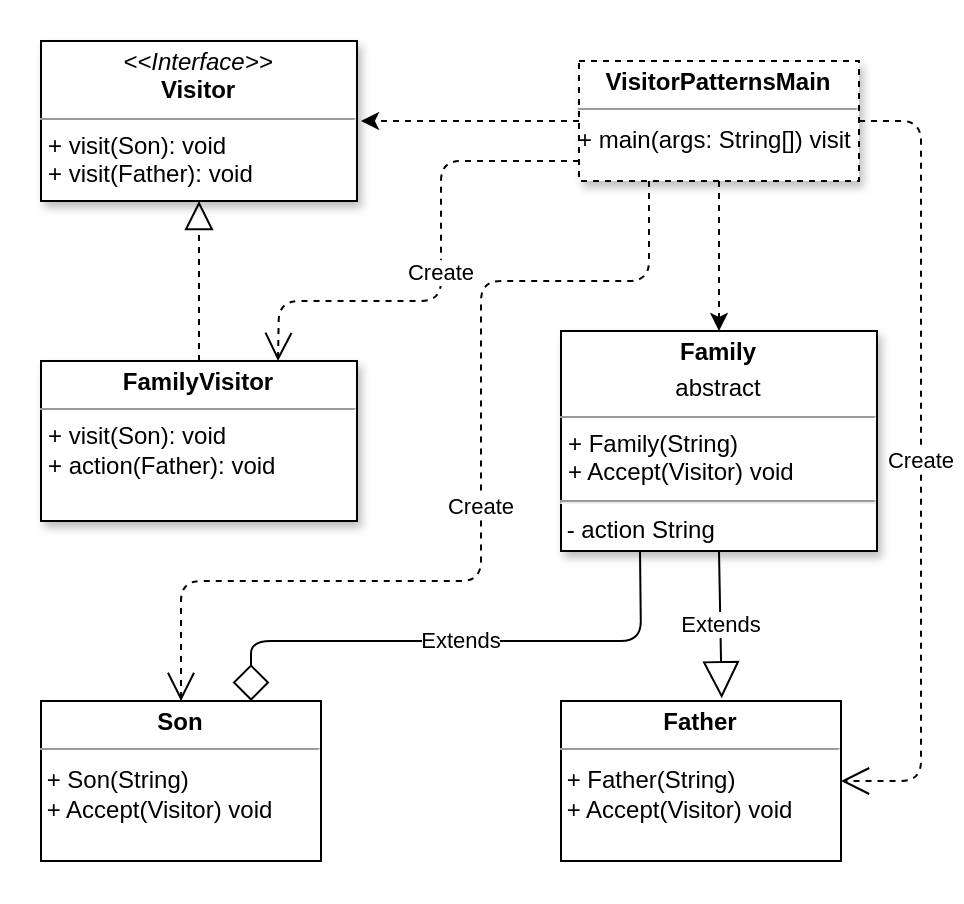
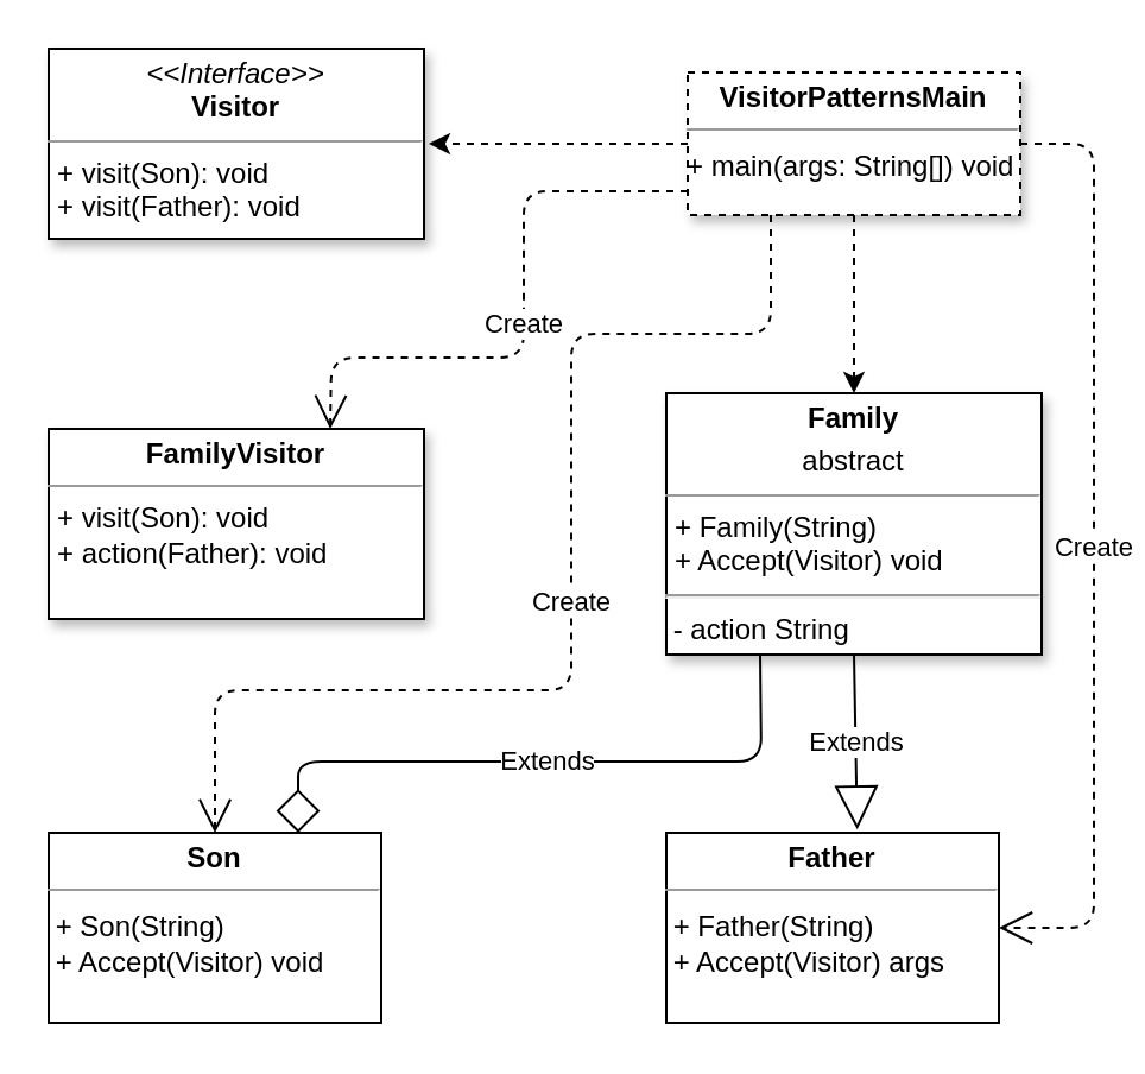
  <mxCell id="0" />
  <mxCell id="1" parent="0" />
  <mxCell id="2" value="&lt;p style=&quot;margin: 0px ; margin-top: 4px ; text-align: center&quot;&gt;&lt;i&gt;&amp;lt;&amp;lt;Interface&amp;gt;&amp;gt;&lt;/i&gt;&lt;br&gt;&lt;b&gt;Visitor&lt;/b&gt;&lt;/p&gt;&lt;hr size=&quot;1&quot;&gt;&lt;p style=&quot;margin: 0px ; margin-left: 4px&quot;&gt;+ visit(Son): void&lt;br&gt;+ visit(Father): void&lt;/p&gt;" style="verticalAlign=top;align=left;overflow=fill;fontSize=12;fontFamily=Helvetica;html=1;shadow=1;labelBackgroundColor=none;" parent="1" vertex="1"><mxGeometry x="20" y="20" width="158" height="80" as="geometry" /></mxCell>
  <mxCell id="3" value="&lt;p style=&quot;margin: 0px ; margin-top: 4px ; text-align: center&quot;&gt;&lt;b&gt;Family&lt;/b&gt;&lt;/p&gt;&lt;p style=&quot;margin: 0px ; margin-top: 4px ; text-align: center&quot;&gt;abstract&lt;/p&gt;&lt;hr size=&quot;1&quot;&gt;&lt;p style=&quot;margin: 0px ; margin-left: 4px&quot;&gt;+ Family(String)&lt;br&gt;+ Accept(Visitor) void&lt;/p&gt;&lt;hr&gt;&amp;nbsp;- action String" style="verticalAlign=top;align=left;overflow=fill;fontSize=12;fontFamily=Helvetica;html=1;shadow=1;labelBackgroundColor=none;" parent="1" vertex="1"><mxGeometry x="280" y="165" width="158" height="110" as="geometry" /></mxCell>
  <mxCell id="4" value="&lt;p style=&quot;margin: 0px ; margin-top: 4px ; text-align: center&quot;&gt;&lt;b&gt;Son&lt;/b&gt;&lt;/p&gt;&lt;hr size=&quot;1&quot;&gt;&lt;div style=&quot;height: 2px&quot;&gt;&amp;nbsp;&lt;/div&gt;&amp;nbsp;+ Son(String)&lt;br&gt;&amp;nbsp;+ Accept(Visitor) void" style="verticalAlign=top;align=left;overflow=fill;fontSize=12;fontFamily=Helvetica;html=1;" parent="1" vertex="1"><mxGeometry x="20" y="350" width="140" height="80" as="geometry" /></mxCell>
- <mxCell id="5" value="&lt;p style=&quot;margin: 0px ; margin-top: 4px ; text-align: center&quot;&gt;&lt;b&gt;Father&lt;/b&gt;&lt;/p&gt;&lt;hr size=&quot;1&quot;&gt;&lt;div style=&quot;height: 2px&quot;&gt;&amp;nbsp;&lt;/div&gt;&amp;nbsp;+ Father(String)&lt;br&gt;&amp;nbsp;+ Accept(Visitor) void" style="verticalAlign=top;align=left;overflow=fill;fontSize=12;fontFamily=Helvetica;html=1;" parent="1" vertex="1"><mxGeometry x="280" y="350" width="140" height="80" as="geometry" /></mxCell>
+ <mxCell id="5" value="&lt;p style=&quot;margin: 0px ; margin-top: 4px ; text-align: center&quot;&gt;&lt;b&gt;Father&lt;/b&gt;&lt;/p&gt;&lt;hr size=&quot;1&quot;&gt;&lt;div style=&quot;height: 2px&quot;&gt;&amp;nbsp;&lt;/div&gt;&amp;nbsp;+ Father(String)&lt;br&gt;&amp;nbsp;+ Accept(Visitor) args" style="verticalAlign=top;align=left;overflow=fill;fontSize=12;fontFamily=Helvetica;html=1;" parent="1" vertex="1"><mxGeometry x="280" y="350" width="140" height="80" as="geometry" /></mxCell>
  <mxCell id="6" value="&lt;p style=&quot;margin: 0px ; margin-top: 4px ; text-align: center&quot;&gt;&lt;b&gt;FamilyVisitor&lt;/b&gt;&lt;/p&gt;&lt;hr size=&quot;1&quot;&gt;&lt;p style=&quot;margin: 0px ; margin-left: 4px&quot;&gt;+ visit(Son): void&lt;br&gt;+ action(Father): void&lt;/p&gt;" style="verticalAlign=top;align=left;overflow=fill;fontSize=12;fontFamily=Helvetica;html=1;shadow=1;labelBackgroundColor=none;" parent="1" vertex="1"><mxGeometry x="20" y="180" width="158" height="80" as="geometry" /></mxCell>
- <mxCell id="7" value="" style="endArrow=block;dashed=1;endFill=0;endSize=12;html=1;exitX=0.5;exitY=0;exitDx=0;exitDy=0;entryX=0.5;entryY=1;entryDx=0;entryDy=0;" parent="1" source="6" target="2" edge="1"><mxGeometry width="160" relative="1" as="geometry"><mxPoint x="140" y="230" as="sourcePoint" /><mxPoint x="300" y="230" as="targetPoint" /></mxGeometry></mxCell>
  <mxCell id="8" value="Extends" style="endArrow=block;endSize=16;endFill=0;html=1;exitX=0.5;exitY=1;exitDx=0;exitDy=0;entryX=0.574;entryY=-0.017;entryDx=0;entryDy=0;entryPerimeter=0;" parent="1" source="3" target="5" edge="1"><mxGeometry width="160" relative="1" as="geometry"><mxPoint x="140" y="250" as="sourcePoint" /><mxPoint x="300" y="250" as="targetPoint" /></mxGeometry></mxCell>
  <mxCell id="9" value="Extends" style="endArrow=diamond;endSize=16;endFill=0;html=1;exitX=0.25;exitY=1;exitDx=0;exitDy=0;entryX=0.75;entryY=0;entryDx=0;entryDy=0;" parent="1" source="3" target="4" edge="1"><mxGeometry width="160" relative="1" as="geometry"><mxPoint x="140" y="250" as="sourcePoint" /><mxPoint x="300" y="250" as="targetPoint" /><Array as="points"><mxPoint x="320" y="320" /><mxPoint x="125" y="320" /></Array></mxGeometry></mxCell>
  <mxCell id="10" style="edgeStyle=orthogonalEdgeStyle;rounded=0;orthogonalLoop=1;jettySize=auto;html=1;dashed=1;entryX=0.5;entryY=0;entryDx=0;entryDy=0;" parent="1" source="12" target="3" edge="1"><mxGeometry relative="1" as="geometry"><mxPoint x="359" y="120" as="targetPoint" /></mxGeometry></mxCell>
  <mxCell id="11" style="edgeStyle=orthogonalEdgeStyle;rounded=0;orthogonalLoop=1;jettySize=auto;html=1;dashed=1;" parent="1" source="12" edge="1"><mxGeometry relative="1" as="geometry"><mxPoint x="180" y="60" as="targetPoint" /></mxGeometry></mxCell>
- <mxCell id="12" value="&lt;p style=&quot;margin: 0px ; margin-top: 4px ; text-align: center&quot;&gt;&lt;b style=&quot;text-align: left&quot;&gt;VisitorPatternsMain&lt;/b&gt;&lt;br&gt;&lt;/p&gt;&lt;hr size=&quot;1&quot;&gt;&lt;div style=&quot;height: 2px&quot;&gt;&lt;/div&gt;&lt;div style=&quot;height: 2px&quot;&gt;+ main(args: String[]) visit&lt;/div&gt;" style="verticalAlign=top;align=left;overflow=fill;fontSize=12;fontFamily=Helvetica;html=1;shadow=1;labelBackgroundColor=none;dashed=1;" parent="1" vertex="1"><mxGeometry x="289" y="30" width="140" height="60" as="geometry" /></mxCell>
+ <mxCell id="12" value="&lt;p style=&quot;margin: 0px ; margin-top: 4px ; text-align: center&quot;&gt;&lt;b style=&quot;text-align: left&quot;&gt;VisitorPatternsMain&lt;/b&gt;&lt;br&gt;&lt;/p&gt;&lt;hr size=&quot;1&quot;&gt;&lt;div style=&quot;height: 2px&quot;&gt;&lt;/div&gt;&lt;div style=&quot;height: 2px&quot;&gt;+ main(args: String[]) void&lt;/div&gt;" style="verticalAlign=top;align=left;overflow=fill;fontSize=12;fontFamily=Helvetica;html=1;shadow=1;labelBackgroundColor=none;dashed=1;" parent="1" vertex="1"><mxGeometry x="289" y="30" width="140" height="60" as="geometry" /></mxCell>
  <mxCell id="13" value="Create" style="endArrow=open;endSize=12;dashed=1;html=1;exitX=1;exitY=0.5;exitDx=0;exitDy=0;entryX=1;entryY=0.5;entryDx=0;entryDy=0;" parent="1" source="12" target="5" edge="1"><mxGeometry width="160" relative="1" as="geometry"><mxPoint x="140" y="250" as="sourcePoint" /><mxPoint x="300" y="250" as="targetPoint" /><Array as="points"><mxPoint x="460" y="60" /><mxPoint x="460" y="390" /></Array></mxGeometry></mxCell>
  <mxCell id="14" value="Create" style="endArrow=open;endSize=12;dashed=1;html=1;exitX=0.25;exitY=1;exitDx=0;exitDy=0;entryX=0.5;entryY=0;entryDx=0;entryDy=0;" parent="1" source="12" target="4" edge="1"><mxGeometry width="160" relative="1" as="geometry"><mxPoint x="140" y="250" as="sourcePoint" /><mxPoint x="300" y="250" as="targetPoint" /><Array as="points"><mxPoint x="324" y="140" /><mxPoint x="240" y="140" /><mxPoint x="240" y="290" /><mxPoint x="90" y="290" /></Array></mxGeometry></mxCell>
  <mxCell id="15" value="Create" style="endArrow=open;endSize=12;dashed=1;html=1;entryX=0.75;entryY=0;entryDx=0;entryDy=0;" parent="1" target="6" edge="1"><mxGeometry width="160" relative="1" as="geometry"><mxPoint x="289" y="80" as="sourcePoint" /><mxPoint x="300" y="250" as="targetPoint" /><Array as="points"><mxPoint x="220" y="80" /><mxPoint x="220" y="150" /><mxPoint x="139" y="150" /></Array></mxGeometry></mxCell>
